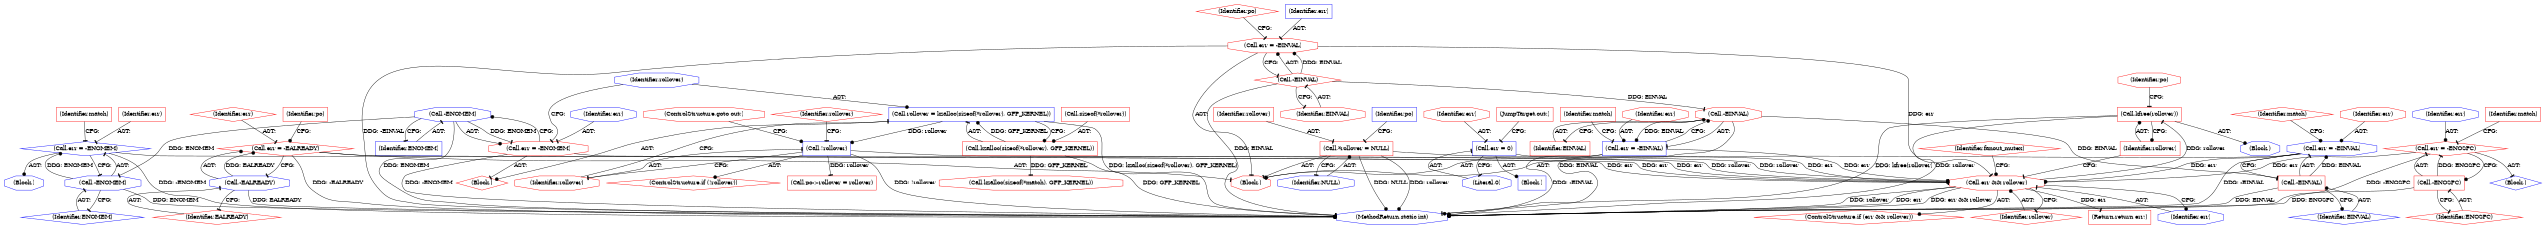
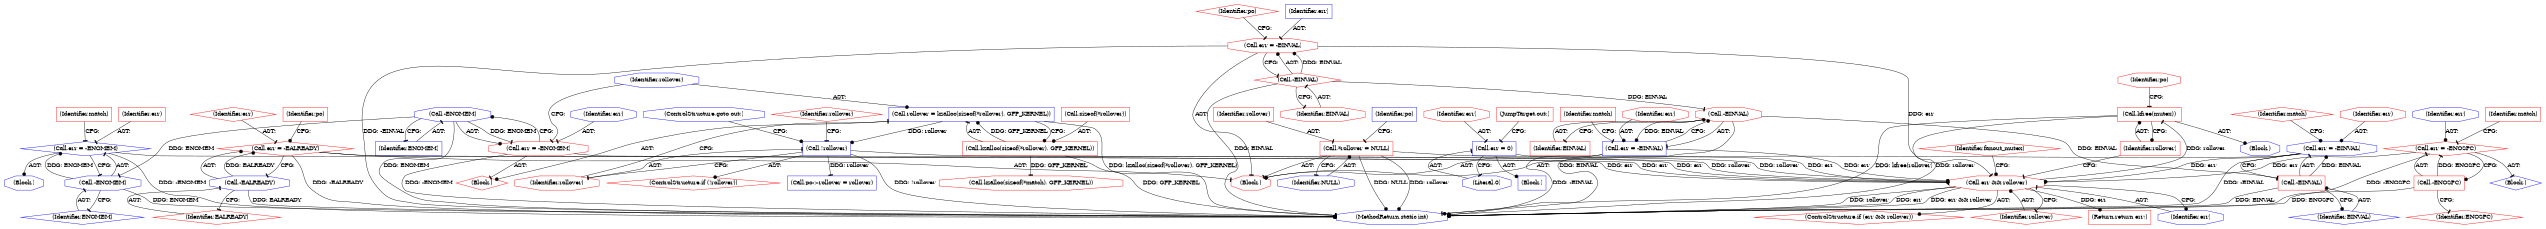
  digraph {
    node [color=red shape=octagon]
    edge [arrowhead=tee]
-   n1 [label="(Call,kfree(rollover))" shape=box]
+   n1 [label="(Call,kfree(mutex))" shape=box]
    n2 [color=blue label="(Block,)"]
    n3 [label="(Identifier,rollover)" shape=box]
    n4 [color=blue label="(MethodReturn,static int)"]
    n5 [label="(Call,err && rollover)"]
    n6 [label="(ControlStructure,if (err && rollover))" shape=diamond]
    n7 [color=blue label="(Identifier,err)"]
    n8 [label="(Return,return err;)" shape=box]
    n9 [label="(Identifier,rollover)" shape=diamond]
    n10 [color=blue label="(Call,err = -ENOMEM)" shape=diamond]
    n11 [color=blue label="(Call,-ENOMEM)"]
    n12 [color=blue label="(Block,)"]
    n13 [color=blue label="(Identifier,ENOMEM)" shape=diamond]
    n14 [color=blue label="(Call,-ENOMEM)"]
    n15 [label="(Call,err = -ENOMEM)"]
    n16 [color=blue label="(Identifier,ENOMEM)" shape=box]
    n17 [label="(Block,)" shape=diamond]
    n18 [color=blue label="(Call,err = -EINVAL)"]
    n19 [label="(Call,-EINVAL)" shape=box]
    n20 [label="(Block,)"]
    n21 [color=blue label="(Identifier,EINVAL)" shape=diamond]
    n22 [label="(Call,-EINVAL)"]
    n23 [color=blue label="(Call,err = -EINVAL)" shape=box]
    n24 [label="(Identifier,EINVAL)" shape=box]
    n25 [label="(Call,-EINVAL)" shape=diamond]
    n26 [label="(Call,err = -EINVAL)"]
    n27 [label="(Identifier,EINVAL)"]
    n28 [color=blue label="(Call,err = 0)" shape=box]
    n29 [color=blue label="(Block,)" shape=box]
    n30 [color=blue label="(Literal,0)"]
    n31 [label="(Call,err = -EALREADY)" shape=diamond]
    n32 [color=blue label="(Call,-EALREADY)"]
    n33 [label="(Identifier,EALREADY)" shape=diamond]
    n34 [label="(Call,err = -ENOSPC)" shape=diamond]
    n35 [label="(Call,-ENOSPC)" shape=box]
    n36 [color=blue label="(Block,)" shape=diamond]
    n37 [label="(Identifier,ENOSPC)" shape=diamond]
    n38 [label="(Call,*rollover = NULL)" shape=box]
    n39 [color=blue label="(Identifier,NULL)"]
    n40 [color=blue label="(Call,!rollover)" shape=box]
    n41 [label="(ControlStructure,if (!rollover))" shape=diamond]
-   n42 [label="(Call,po->rollover = rollover)" shape=box]
+   n42 [color=blue label="(Call,po->rollover = rollover)" shape=box]
    n43 [label="(Identifier,rollover)"]
    n44 [color=blue label="(Call,rollover = kzalloc(sizeof(*rollover), GFP_KERNEL))" shape=box]
    n45 [label="(Call,kzalloc(sizeof(*rollover), GFP_KERNEL))" shape=box]
    n46 [label="(Call,kzalloc(sizeof(*match), GFP_KERNEL))"]
    n47 [label="(Identifier,po)" shape=box]
    n48 [label="(Identifier,rollover)" shape=diamond]
    n49 [label="(Identifier,po)" shape=diamond]
    n50 [color=blue label="(Identifier,err)" shape=box]
    n51 [label="(Identifier,po)"]
    n52 [color=blue label="(Identifier,err)"]
-   n53 [label="(ControlStructure,goto out;)"]
+   n53 [color=blue label="(ControlStructure,goto out;)"]
    n54 [label="(Identifier,err)"]
    n55 [label="(Identifier,match)" shape=diamond]
    n56 [color=blue label="(Identifier,err)"]
    n57 [label="(JumpTarget,out:)" shape=box]
    n58 [label="(Identifier,rollover)" shape=box]
    n59 [label="(Call,sizeof(*rollover))" shape=box]
    n60 [label="(Identifier,err)" shape=diamond]
    n61 [color=blue label="(Identifier,rollover)"]
    n62 [label="(Identifier,match)" shape=box]
    n63 [label="(Identifier,match)" shape=box]
    n64 [label="(Identifier,err)" shape=box]
    n65 [color=blue label="(Identifier,po)" shape=box]
    n66 [label="(Identifier,err)"]
    n67 [label="(Identifier,err)"]
    n68 [label="(Identifier,match)" shape=box]
    n69 [label="(Identifier,fanout_mutex)" shape=diamond]
    n1 -> n2 [arrowhead=dot label="AST: "]
    n1 -> n3 [arrowhead=dot label="CFG: "]
    n1 -> n4 [label="DDG: kfree(rollover)"]
    n1 -> n4 [arrowhead=dot label="DDG: rollover"]
    n3 -> n1 [arrowhead=dot label="AST: "]
    n3 -> n5 [label="CFG: "]
    n5 -> n1 [label="DDG: rollover"]
    n5 -> n4 [arrowhead=dot label="DDG: err && rollover"]
    n5 -> n4 [arrowhead=dot label="DDG: rollover"]
    n5 -> n4 [arrowhead=dot label="DDG: err"]
    n5 -> n6 [arrowhead=dot label="AST: "]
    n5 -> n7 [arrowhead=dot label="CFG: "]
-   n5 -> n8 [label="DDG: err"]
+   n5 -> n8 [arrowhead=dot label="DDG: err"]
    n5 -> n9 [label="CFG: "]
    n7 -> n5 [label="AST: "]
    n9 -> n5 [arrowhead=dot label="AST: "]
    n10 -> n4 [arrowhead=dot label="DDG: -ENOMEM"]
    n10 -> n5 [label="DDG: err"]
    n10 -> n11 [label="CFG: "]
    n10 -> n12 [arrowhead=dot label="AST: "]
    n11 -> n4 [arrowhead=dot label="DDG: ENOMEM"]
    n11 -> n10 [label="AST: "]
    n11 -> n10 [arrowhead=dot label="DDG: ENOMEM"]
    n11 -> n13 [label="CFG: "]
    n13 -> n11 [label="AST: "]
    n14 -> n4 [label="DDG: ENOMEM"]
    n14 -> n11 [label="DDG: ENOMEM"]
    n14 -> n15 [arrowhead=dot label="AST: "]
    n14 -> n15 [label="DDG: ENOMEM"]
    n14 -> n16 [label="CFG: "]
    n15 -> n4 [label="DDG: -ENOMEM"]
    n15 -> n5 [arrowhead=dot label="DDG: err"]
    n15 -> n14 [arrowhead=dot label="CFG: "]
    n15 -> n17 [label="AST: "]
    n16 -> n14 [label="AST: "]
    n18 -> n4 [label="DDG: -EINVAL"]
    n18 -> n5 [arrowhead=dot label="DDG: err"]
    n18 -> n19 [label="CFG: "]
    n18 -> n20 [label="AST: "]
    n19 -> n4 [arrowhead=dot label="DDG: EINVAL"]
    n19 -> n18 [label="AST: "]
    n19 -> n18 [arrowhead=dot label="DDG: EINVAL"]
    n19 -> n21 [arrowhead=dot label="CFG: "]
    n21 -> n19 [arrowhead=dot label="AST: "]
    n22 -> n4 [arrowhead=dot label="DDG: EINVAL"]
    n22 -> n19 [label="DDG: EINVAL"]
    n22 -> n23 [label="AST: "]
    n22 -> n23 [arrowhead=dot label="DDG: EINVAL"]
    n22 -> n24 [label="CFG: "]
    n23 -> n4 [label="DDG: -EINVAL"]
    n23 -> n5 [arrowhead=dot label="DDG: err"]
    n23 -> n20 [arrowhead=dot label="AST: "]
    n23 -> n22 [arrowhead=dot label="CFG: "]
    n24 -> n22 [arrowhead=dot label="AST: "]
    n25 -> n4 [label="DDG: EINVAL"]
    n25 -> n22 [label="DDG: EINVAL"]
    n25 -> n26 [arrowhead=dot label="AST: "]
    n25 -> n26 [arrowhead=dot label="DDG: EINVAL"]
    n25 -> n27 [label="CFG: "]
    n26 -> n4 [label="DDG: -EINVAL"]
    n26 -> n5 [label="DDG: err"]
    n26 -> n20 [label="AST: "]
    n26 -> n25 [label="CFG: "]
    n27 -> n25 [label="AST: "]
    n28 -> n5 [label="DDG: err"]
    n28 -> n29 [arrowhead=dot label="AST: "]
    n28 -> n30 [label="CFG: "]
    n30 -> n28 [label="AST: "]
    n31 -> n4 [arrowhead=dot label="DDG: -EALREADY"]
    n31 -> n5 [label="DDG: err"]
    n31 -> n20 [label="AST: "]
    n31 -> n32 [label="CFG: "]
    n32 -> n4 [label="DDG: EALREADY"]
    n32 -> n31 [arrowhead=dot label="AST: "]
    n32 -> n31 [arrowhead=dot label="DDG: EALREADY"]
    n32 -> n33 [label="CFG: "]
    n33 -> n32 [label="AST: "]
    n34 -> n4 [arrowhead=dot label="DDG: -ENOSPC"]
    n34 -> n5 [label="DDG: err"]
    n34 -> n35 [arrowhead=dot label="CFG: "]
    n34 -> n36 [label="AST: "]
    n35 -> n4 [arrowhead=dot label="DDG: ENOSPC"]
    n35 -> n34 [label="AST: "]
    n35 -> n34 [label="DDG: ENOSPC"]
    n35 -> n37 [label="CFG: "]
-   n37 -> n35 [label="AST: "]
    n38 -> n4 [arrowhead=dot label="DDG: NULL"]
    n38 -> n4 [arrowhead=dot label="DDG: rollover"]
    n38 -> n5 [label="DDG: rollover"]
    n38 -> n20 [label="AST: "]
    n38 -> n39 [label="CFG: "]
    n39 -> n38 [arrowhead=dot label="AST: "]
    n40 -> n4 [arrowhead=dot label="DDG: !rollover"]
    n40 -> n5 [label="DDG: rollover"]
    n40 -> n41 [arrowhead=dot label="AST: "]
    n40 -> n42 [label="DDG: rollover"]
    n40 -> n43 [label="CFG: "]
    n43 -> n40 [label="AST: "]
    n43 -> n44 [label="CFG: "]
    n44 -> n4 [label="DDG: kzalloc(sizeof(*rollover), GFP_KERNEL)"]
    n44 -> n17 [arrowhead=dot label="AST: "]
    n44 -> n40 [arrowhead=dot label="DDG: rollover"]
    n44 -> n45 [arrowhead=dot label="CFG: "]
    n45 -> n4 [label="DDG: GFP_KERNEL"]
    n45 -> n44 [label="AST: "]
    n45 -> n44 [arrowhead=dot label="DDG: GFP_KERNEL"]
    n45 -> n46 [label="DDG: GFP_KERNEL"]
    n47 -> n31 [arrowhead=dot label="CFG: "]
    n48 -> n40 [label="CFG: "]
    n49 -> n26 [label="CFG: "]
    n50 -> n26 [label="AST: "]
    n51 -> n1 [label="CFG: "]
    n52 -> n15 [label="AST: "]
    n53 -> n40 [arrowhead=dot label="CFG: "]
    n54 -> n18 [arrowhead=dot label="AST: "]
    n55 -> n18 [arrowhead=dot label="CFG: "]
    n56 -> n34 [arrowhead=dot label="AST: "]
    n57 -> n28 [label="CFG: "]
    n58 -> n38 [label="AST: "]
    n59 -> n45 [arrowhead=dot label="AST: "]
    n60 -> n31 [label="AST: "]
    n61 -> n15 [label="CFG: "]
    n61 -> n44 [arrowhead=dot label="AST: "]
    n62 -> n34 [label="CFG: "]
    n63 -> n10 [label="CFG: "]
    n64 -> n10 [label="AST: "]
    n65 -> n38 [label="CFG: "]
    n66 -> n28 [label="AST: "]
    n67 -> n23 [arrowhead=dot label="AST: "]
    n68 -> n23 [label="CFG: "]
    n69 -> n5 [arrowhead=dot label="CFG: "]
  }
